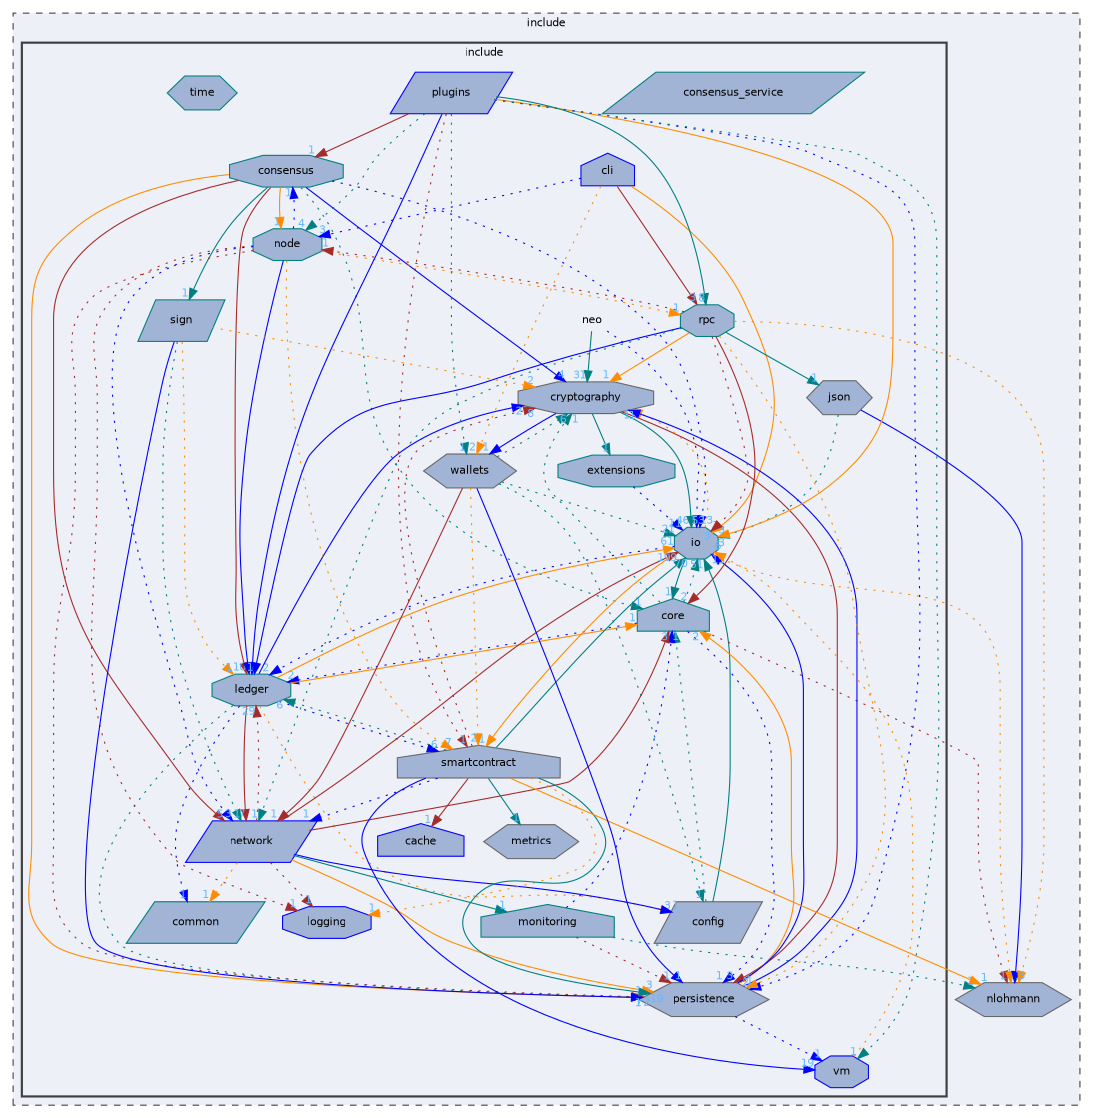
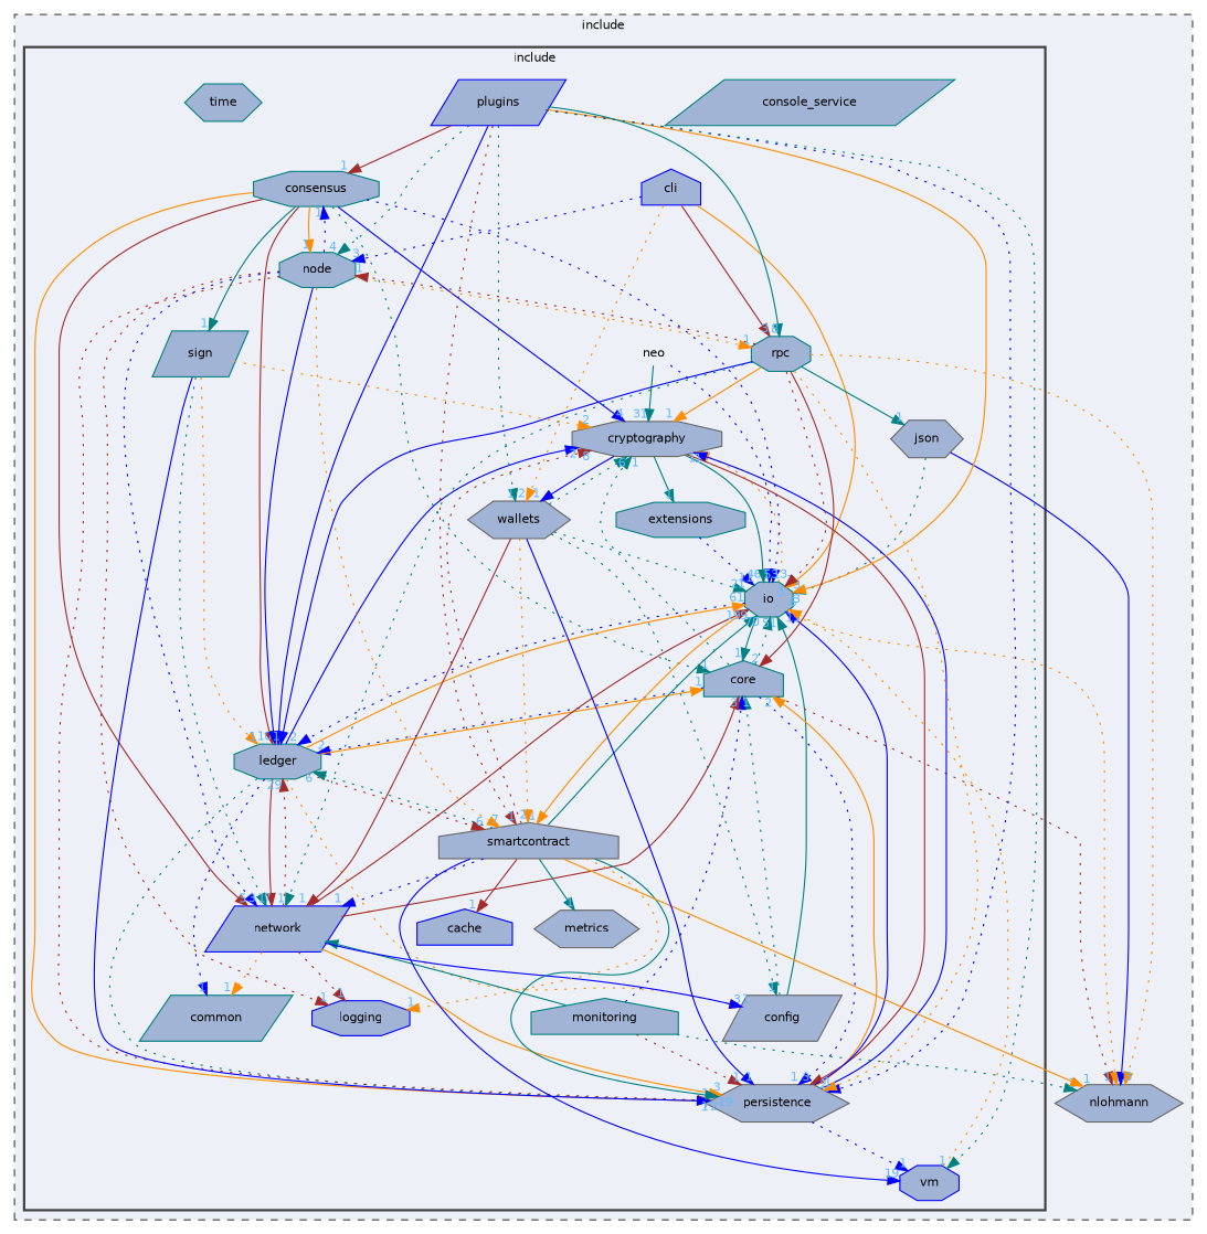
  digraph {
    compound=true
    node [fontname=Helvetica fontsize=10 shape=octagon color=teal fillcolor="#a2b4d6" style=filled]
    edge [color=teal fontcolor=steelblue1 fontname=Helvetica fontsize=10 headlabel=1 labeldistance=1.5 labelfontname=Helvetica labelfontsize=10 style=dotted]
    n1 [height=0.2 label=neo shape=plaintext width=0.4 fillcolor="" style=""]
    n2 [color=blue height=0.2 label=cache shape=house width=0.4]
    n3 [color=blue height=0.2 label=cli shape=house width=0.4]
    n4 [height=0.2 label=common shape=parallelogram width=0.4]
    n5 [color=gray40 height=0.2 label=config shape=parallelogram width=0.4]
    n6 [height=0.2 label=consensus width=0.4]
-   n7 [height=0.2 label=consensus_service shape=parallelogram width=0.4]
+   n7 [height=0.2 label=console_service shape=parallelogram width=0.4]
    n8 [height=0.2 label=core shape=house width=0.4]
    n9 [color=gray40 height=0.2 label=cryptography width=0.4]
    n10 [height=0.2 label=extensions width=0.4]
    n11 [height=0.2 label=io width=0.4]
    n12 [color=gray40 height=0.2 label=json shape=hexagon width=0.4]
    n13 [height=0.2 label=ledger width=0.4]
    n14 [color=blue height=0.2 label=logging width=0.4]
    n15 [color=gray40 height=0.2 label=metrics shape=hexagon width=0.4]
    n16 [height=0.2 label=monitoring shape=house width=0.4]
    n17 [color=blue height=0.2 label=network shape=parallelogram width=0.4]
    n18 [height=0.2 label="node" width=0.4]
    n19 [color=gray40 height=0.2 label=persistence shape=hexagon width=0.4]
    n20 [color=blue height=0.2 label=plugins shape=parallelogram width=0.4]
    n21 [height=0.2 label=rpc width=0.4]
    n22 [height=0.2 label=sign shape=parallelogram width=0.4]
    n23 [color=gray40 height=0.2 label=smartcontract shape=house width=0.4]
    n24 [height=0.2 label=time shape=hexagon width=0.4]
    n25 [color=blue height=0.2 label=vm width=0.4]
    n26 [color=gray40 height=0.2 label=wallets shape=hexagon width=0.4]
    n27 [color=gray40 height=0.2 label=nlohmann shape=hexagon width=0.4]
    subgraph cluster_1 {
      bgcolor="#edf0f7"
      fontname=Helvetica
      fontsize=10
      label=include
      pencolor=grey25
      style="filled,dashed"
      n27
      subgraph cluster_2 {
        bgcolor="#edf0f7"
        fontname=Helvetica
        fontsize=10
        pencolor=grey25
        style="filled,bold"
        n1
        n2
        n3
        n4
        n5
        n6
        n7
        n8
        n9
        n10
        n11
        n12
        n13
        n14
        n15
        n16
        n17
        n18
        n19
        n20
        n21
        n22
        n23
        n24
        n25
        n26
      }
    }
    n1 -> n9 [headlabel=31 style=solid]
    n1 -> n11 [color=blue headlabel=469]
    n3 -> n11 [color=darkorange style=solid]
    n3 -> n18 [color=blue headlabel=3]
    n3 -> n21 [color=brown headlabel=3 style=solid]
    n3 -> n26 [color=darkorange headlabel=2]
    n5 -> n8
    n5 -> n11 [style=solid]
    n6 -> n8
    n6 -> n9 [color=blue headlabel=4 style=solid]
    n6 -> n11 [color=blue headlabel=13]
    n6 -> n13 [color=brown headlabel=10 style=solid]
    n6 -> n17 [color=brown headlabel=5 style=solid]
    n6 -> n18 [color=darkorange style=solid]
    n6 -> n19 [color=darkorange style=solid]
    n6 -> n22 [style=solid]
    n8 -> n9
    n8 -> n11 [headlabel=5]
    n8 -> n13 [color=blue headlabel=2]
    n8 -> n19 [color=blue]
    n8 -> n27 [color=brown]
    n9 -> n10 [style=solid]
    n9 -> n11 [headlabel=53 style=solid]
    n9 -> n19 [color=brown headlabel=3 style=solid]
    n9 -> n26 [color=blue style=solid]
    n10 -> n11 [color=blue headlabel=11]
    n11 -> n8 [style=solid]
    n11 -> n9 [color=darkorange]
    n11 -> n13 [color=blue headlabel=2]
    n11 -> n23 [color=darkorange style=solid]
    n11 -> n27 [color=darkorange headlabel=5]
    n12 -> n11 [headlabel=3]
    n12 -> n27 [color=blue style=solid]
    n13 -> n4 [color=blue]
    n13 -> n5 [color=darkorange headlabel=3]
    n13 -> n8 [color=darkorange style=solid]
    n13 -> n9 [color=blue headlabel=2 style=solid]
    n13 -> n11 [color=darkorange headlabel=61 style=solid]
    n13 -> n17 [color=brown headlabel=7 style=solid]
    n13 -> n19 [headlabel=7]
-   n13 -> n23 [color=blue headlabel=6]
+   n13 -> n23 [color=brown headlabel=6]
    n16 -> n8 [color=blue]
-   n17 -> n16 [style=solid]
+   n16 -> n17 [style=solid]
    n16 -> n19 [color=brown]
    n16 -> n27
    n17 -> n4 [color=darkorange]
    n17 -> n5 [color=blue style=solid]
    n17 -> n8 [color=brown headlabel=3 style=solid]
    n17 -> n11 [color=brown headlabel=199 style=solid]
    n17 -> n13 [color=brown headlabel=29]
    n17 -> n14 [color=brown]
    n17 -> n19 [color=darkorange headlabel=3 style=solid]
    n18 -> n6 [color=blue]
    n18 -> n13 [color=blue headlabel=4 style=solid]
    n18 -> n14 [color=brown]
    n18 -> n17 [color=blue headlabel=3]
    n18 -> n19 [color=brown headlabel=2]
    n18 -> n21 [color=darkorange]
    n18 -> n23 [color=darkorange headlabel=7]
    n19 -> n8 [color=darkorange headlabel=2 style=solid]
    n19 -> n9 [color=blue style=solid]
    n19 -> n11 [color=blue headlabel=15 style=solid]
    n19 -> n25 [color=blue]
    n20 -> n6 [color=brown style=solid]
    n20 -> n11 [color=darkorange headlabel=3 style=solid]
    n20 -> n13 [color=blue headlabel=4 style=solid]
    n20 -> n18 [headlabel=4]
    n20 -> n19 [color=blue headlabel=2]
    n20 -> n21 [headlabel=8 style=solid]
    n20 -> n23 [color=brown]
    n20 -> n25
    n20 -> n26
    n21 -> n8 [color=brown headlabel=2 style=solid]
    n21 -> n9 [color=darkorange style=solid]
    n21 -> n11 [color=brown headlabel=3]
    n21 -> n12 [style=solid]
    n21 -> n13 [color=blue style=solid]
    n21 -> n17
    n21 -> n18 [color=brown]
    n21 -> n19 [color=darkorange]
    n21 -> n27 [color=darkorange headlabel=3]
    n22 -> n9 [color=darkorange headlabel=2]
    n22 -> n13 [color=darkorange]
    n22 -> n17
    n22 -> n19 [color=blue style=solid]
    n23 -> n2 [color=brown style=solid]
    n23 -> n9 [color=brown headlabel=8]
    n23 -> n11 [headlabel=70 style=solid]
    n23 -> n13 [headlabel=6]
    n23 -> n14 [color=darkorange]
    n23 -> n15 [style=solid]
    n23 -> n17 [color=blue]
    n23 -> n19 [headlabel=19 style=solid]
    n23 -> n25 [color=blue headlabel=19 style=solid]
    n23 -> n27 [color=darkorange style=solid]
    n25 -> n11 [color=darkorange headlabel=6]
    n26 -> n5
    n26 -> n9 [headlabel=6]
    n26 -> n11 [headlabel=21]
    n26 -> n17 [color=brown style=solid]
    n26 -> n19 [color=blue style=solid]
    n26 -> n23 [color=darkorange headlabel=2]
  }
